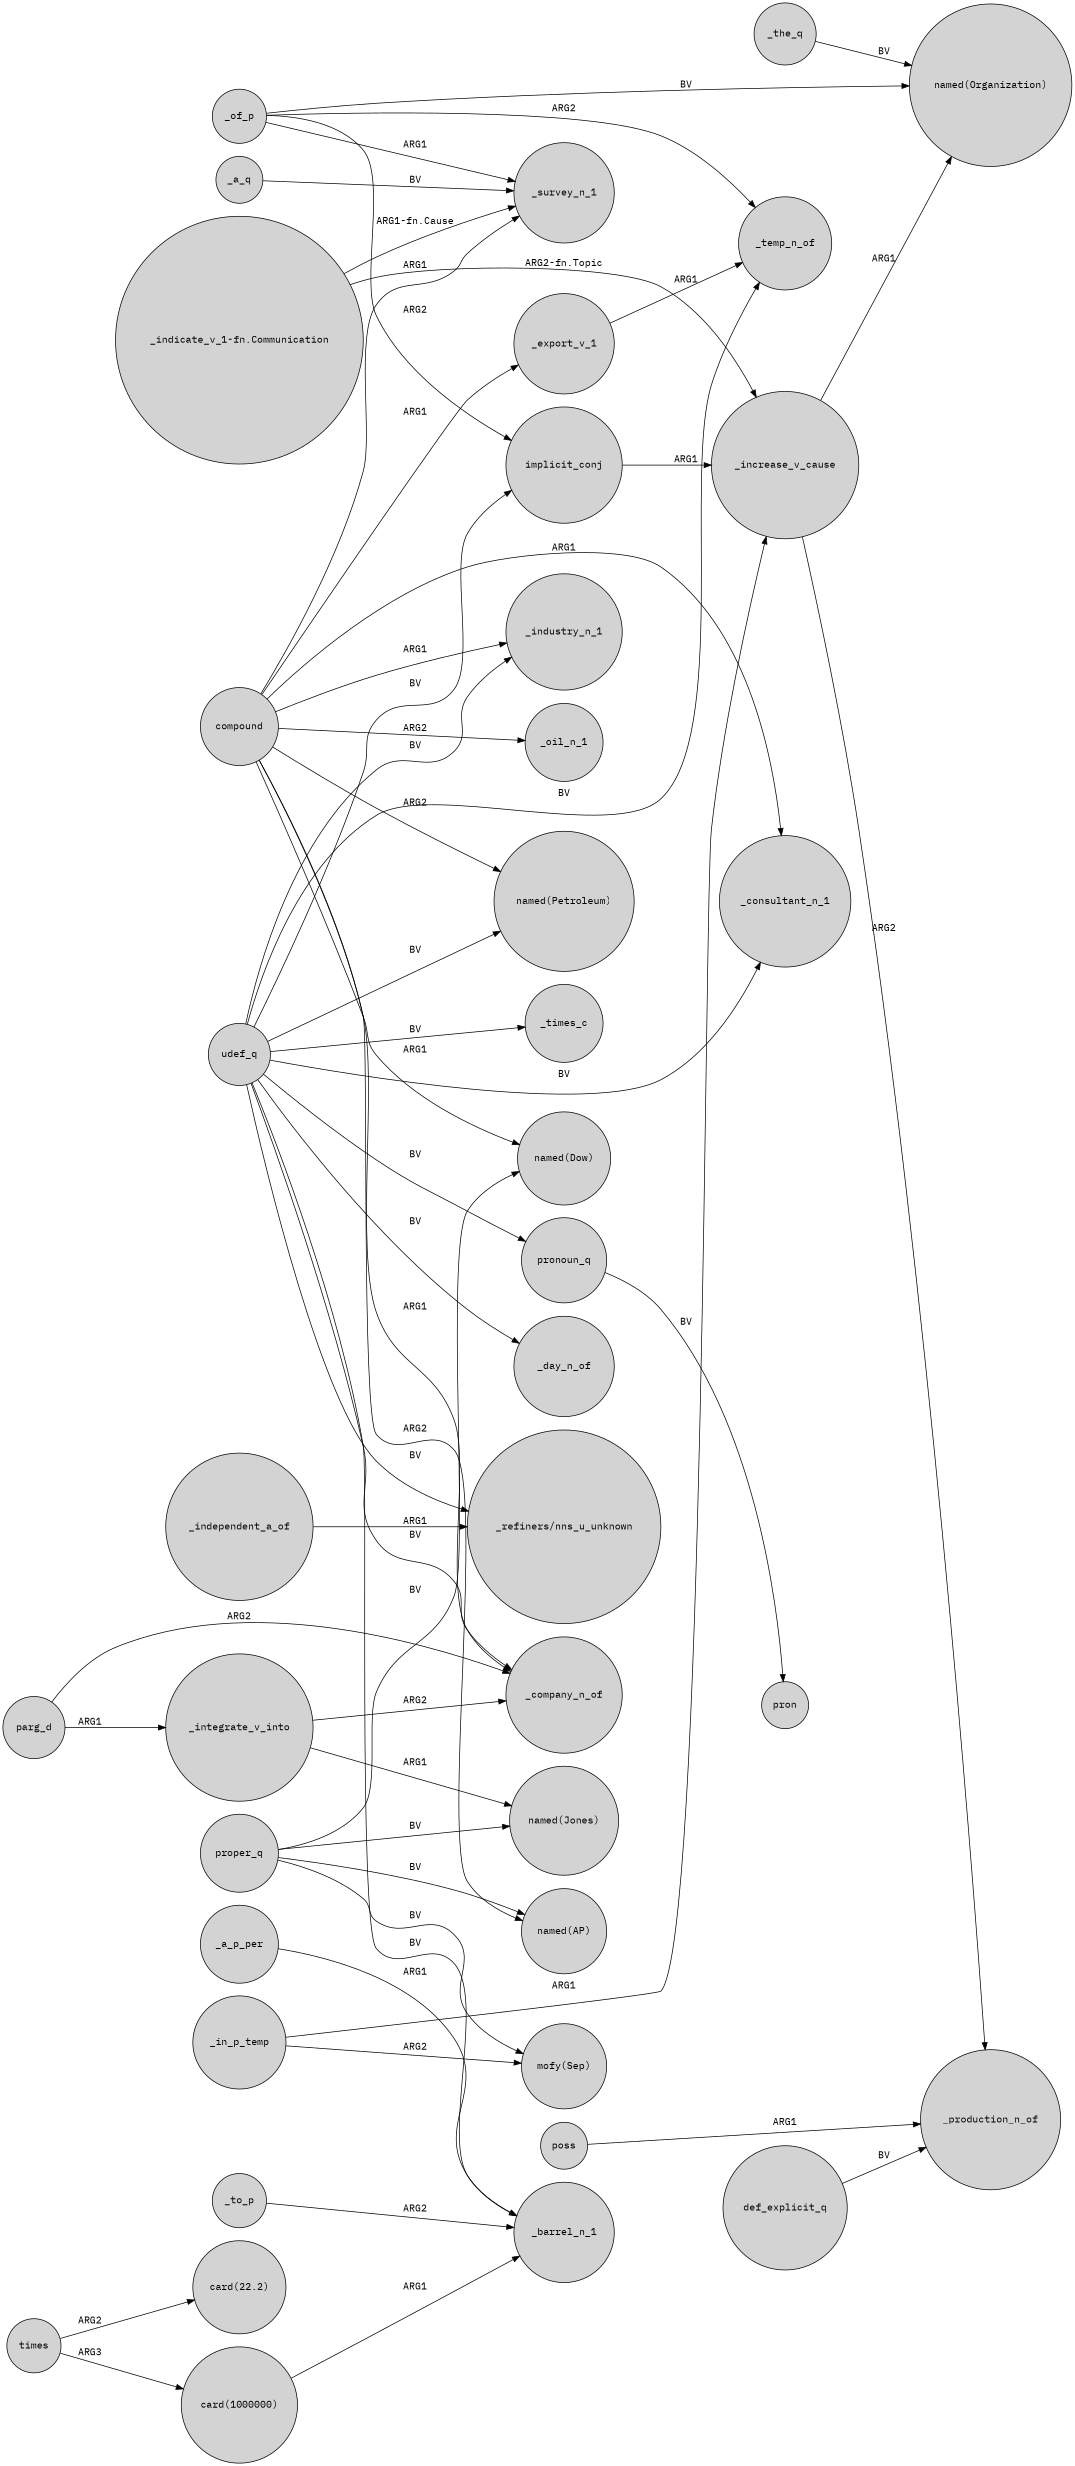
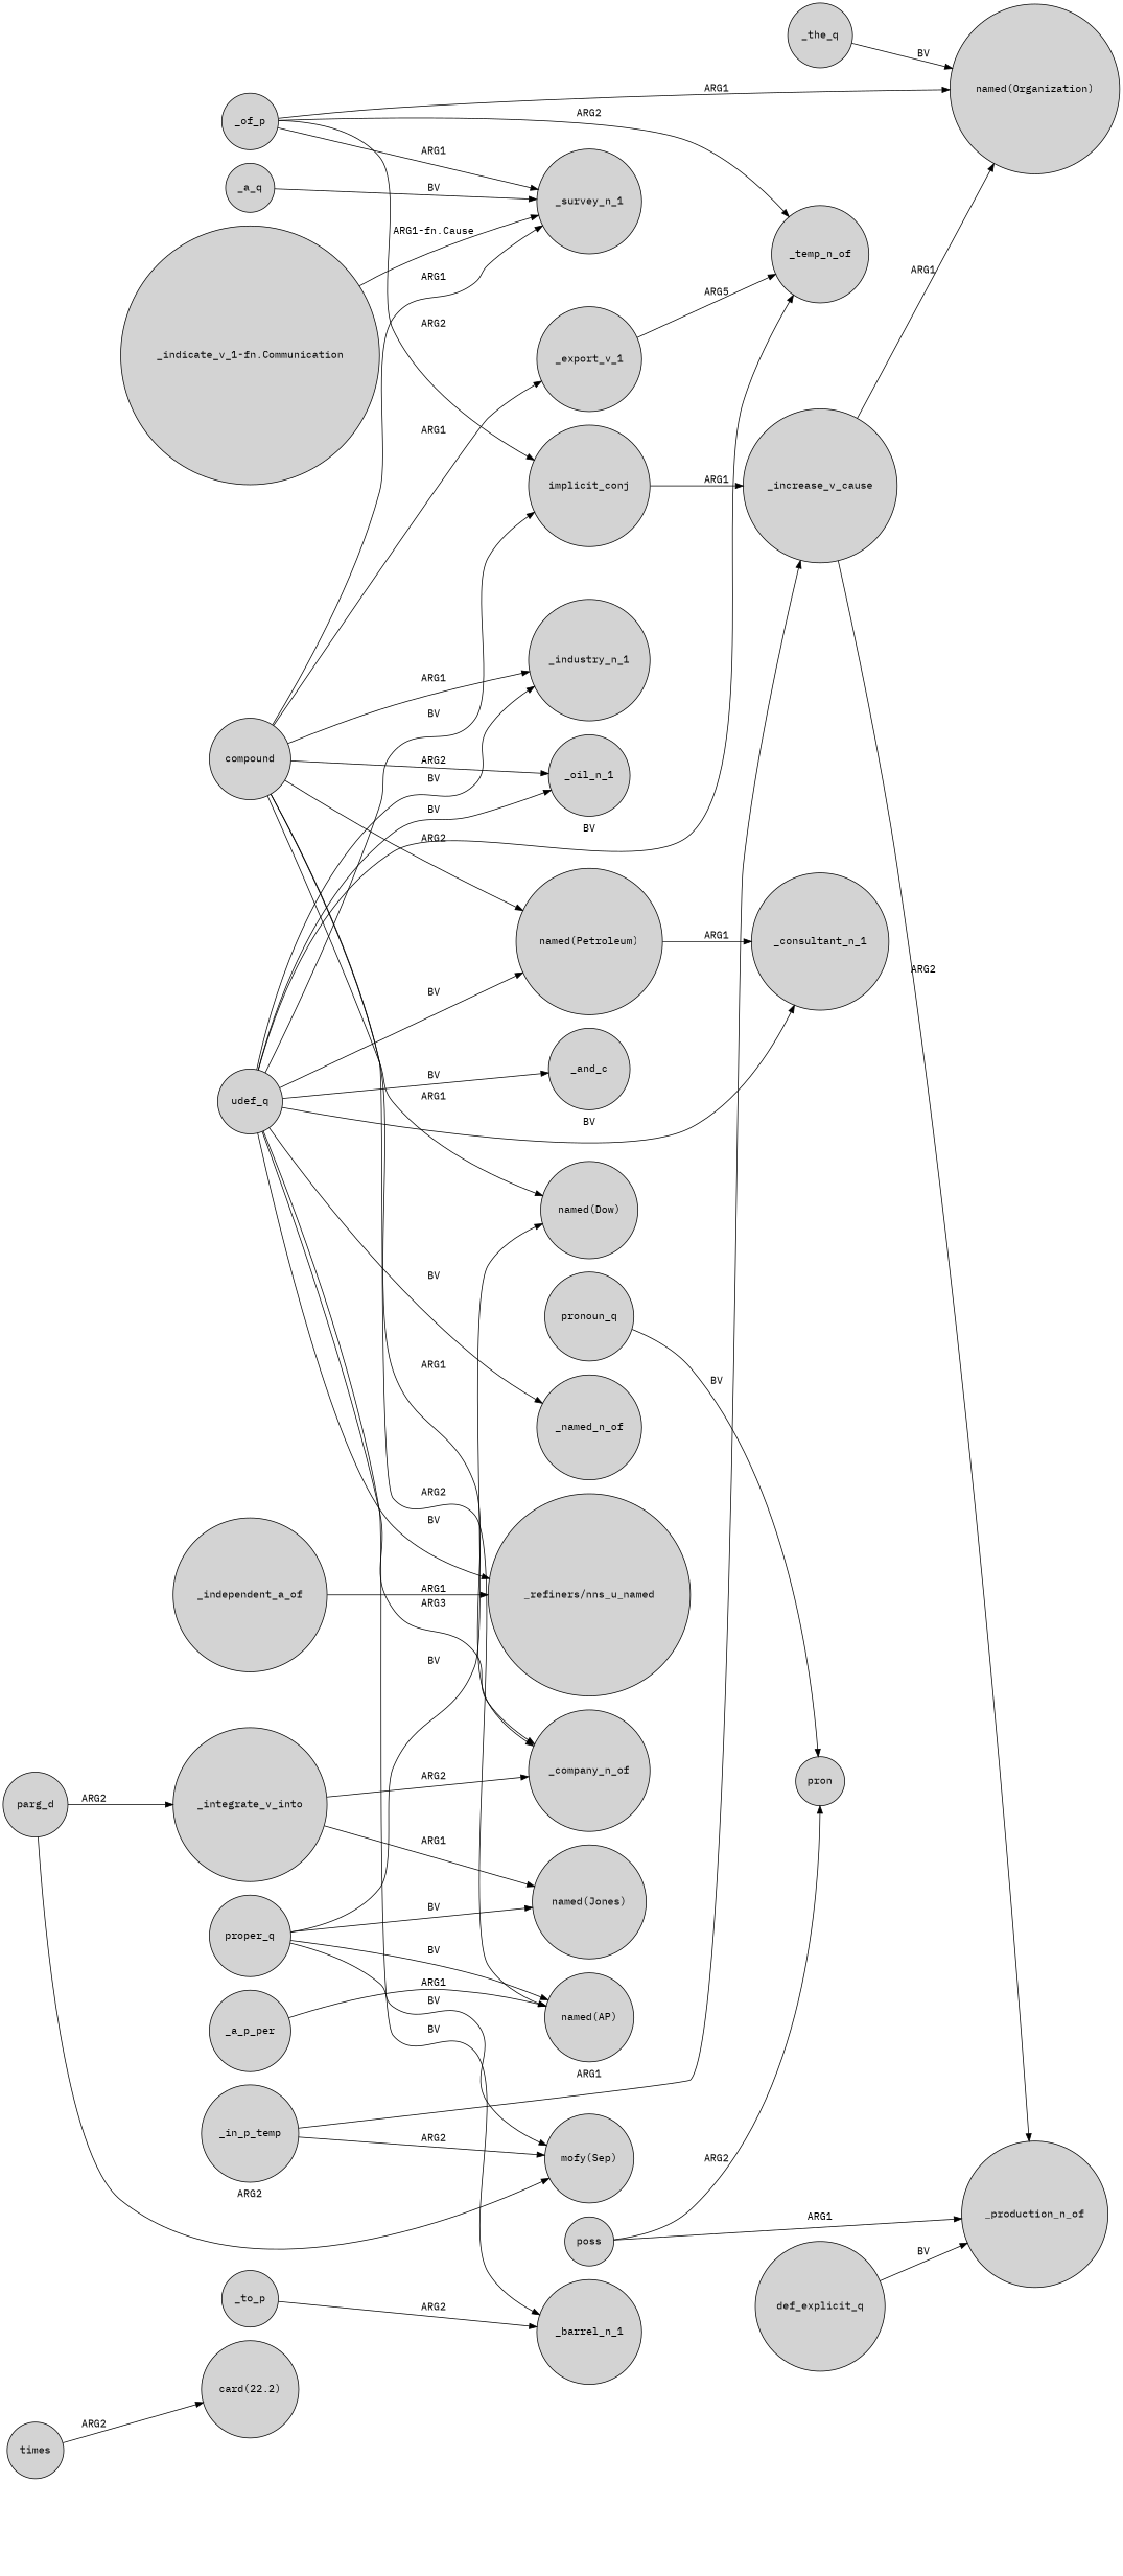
  digraph {
    fontname="IBM Plex Mono"
    rankdir=LR
    node [fontname="IBM Plex Mono" shape=circle style=filled]
    edge [fontname="IBM Plex Mono"]
    _the_q
    "named(Organization)"
    _of_p
    n4 [label=_temp_n_of]
    _survey_n_1
    implicit_conj
    _increase_v_cause
    _a_p_per
    _barrel_n_1
    poss
    pron
    _production_n_of
    _to_p
    proper_q
    "named(AP)"
    "named(Dow)"
    "mofy(Sep)"
    "named(Jones)"
-   "card(1000000)"
    compound
    _industry_n_1
    _consultant_n_1
    "named(Petroleum)"
    _company_n_of
    _oil_n_1
    _export_v_1
    udef_q
-   _day_n_of
-   "_refiners/nns_u_unknown"
-   _and_c [label=_times_c]
+   _day_n_of [label=_named_n_of]
+   "_refiners/nns_u_unknown" [label="_refiners/nns_u_named"]
+   _and_c
    parg_d
    _integrate_v_into
    _a_q
    pronoun_q
    def_explicit_q
    times
    "card(22.2)"
    _in_p_temp
    "_indicate_v_1-fn.Communication"
    _independent_a_of
    _the_q -> "named(Organization)" [label=BV]
-   _of_p -> "named(Organization)" [label=BV]
+   _of_p -> "named(Organization)" [label=ARG1]
    _of_p -> n4 [label=ARG2]
    _of_p -> _survey_n_1 [label=ARG1]
    _of_p -> implicit_conj [label=ARG2]
    implicit_conj -> _increase_v_cause [label=ARG1]
    _increase_v_cause -> "named(Organization)" [label=ARG1]
    _increase_v_cause -> _production_n_of [label=ARG2]
-   _a_p_per -> _barrel_n_1 [label=ARG1]
+   _a_p_per -> "named(AP)" [label=ARG1]
+   poss -> pron [label=ARG2]
    poss -> _production_n_of [label=ARG1]
    _to_p -> _barrel_n_1 [label=ARG2]
    proper_q -> "named(AP)" [label=BV]
    proper_q -> "named(Dow)" [label=BV]
    proper_q -> "mofy(Sep)" [label=BV]
    proper_q -> "named(Jones)" [label=BV]
-   "card(1000000)" -> _barrel_n_1 [label=ARG1]
    compound -> _survey_n_1 [label=ARG1]
    compound -> "named(AP)" [label=ARG2]
    compound -> "named(Dow)" [label=ARG1]
    compound -> _industry_n_1 [label=ARG1]
-   compound -> _consultant_n_1 [label=ARG1]
+   "named(Petroleum)" -> _consultant_n_1 [label=ARG1]
    compound -> "named(Petroleum)" [label=ARG2]
    compound -> _company_n_of [label=ARG1]
    compound -> _oil_n_1 [label=ARG2]
    compound -> _export_v_1 [label=ARG1]
-   _export_v_1 -> n4 [label=ARG1]
+   _export_v_1 -> n4 [label=ARG5]
    udef_q -> n4 [label=BV]
    udef_q -> implicit_conj [label=BV]
    udef_q -> _barrel_n_1 [label=BV]
    udef_q -> _industry_n_1 [label=BV]
    udef_q -> _consultant_n_1 [label=BV]
    udef_q -> "named(Petroleum)" [label=BV]
-   udef_q -> _company_n_of [label=BV]
-   udef_q -> pronoun_q [label=BV]
+   udef_q -> _company_n_of [label=ARG3]
+   udef_q -> _oil_n_1 [label=BV]
    udef_q -> _day_n_of [label=BV]
    udef_q -> "_refiners/nns_u_unknown" [label=BV]
    udef_q -> _and_c [label=BV]
-   parg_d -> _company_n_of [label=ARG2]
-   parg_d -> _integrate_v_into [label=ARG1]
+   parg_d -> "mofy(Sep)" [label=ARG2]
+   parg_d -> _integrate_v_into [label=ARG2]
    _integrate_v_into -> "named(Jones)" [label=ARG1]
    _integrate_v_into -> _company_n_of [label=ARG2]
    _a_q -> _survey_n_1 [label=BV]
    pronoun_q -> pron [label=BV]
    def_explicit_q -> _production_n_of [label=BV]
-   times -> "card(1000000)" [label=ARG3]
    times -> "card(22.2)" [label=ARG2]
    _in_p_temp -> _increase_v_cause [label=ARG1]
    _in_p_temp -> "mofy(Sep)" [label=ARG2]
    "_indicate_v_1-fn.Communication" -> _survey_n_1 [label="ARG1-fn.Cause"]
-   "_indicate_v_1-fn.Communication" -> _increase_v_cause [label="ARG2-fn.Topic"]
    _independent_a_of -> "_refiners/nns_u_unknown" [label=ARG1]
  }
